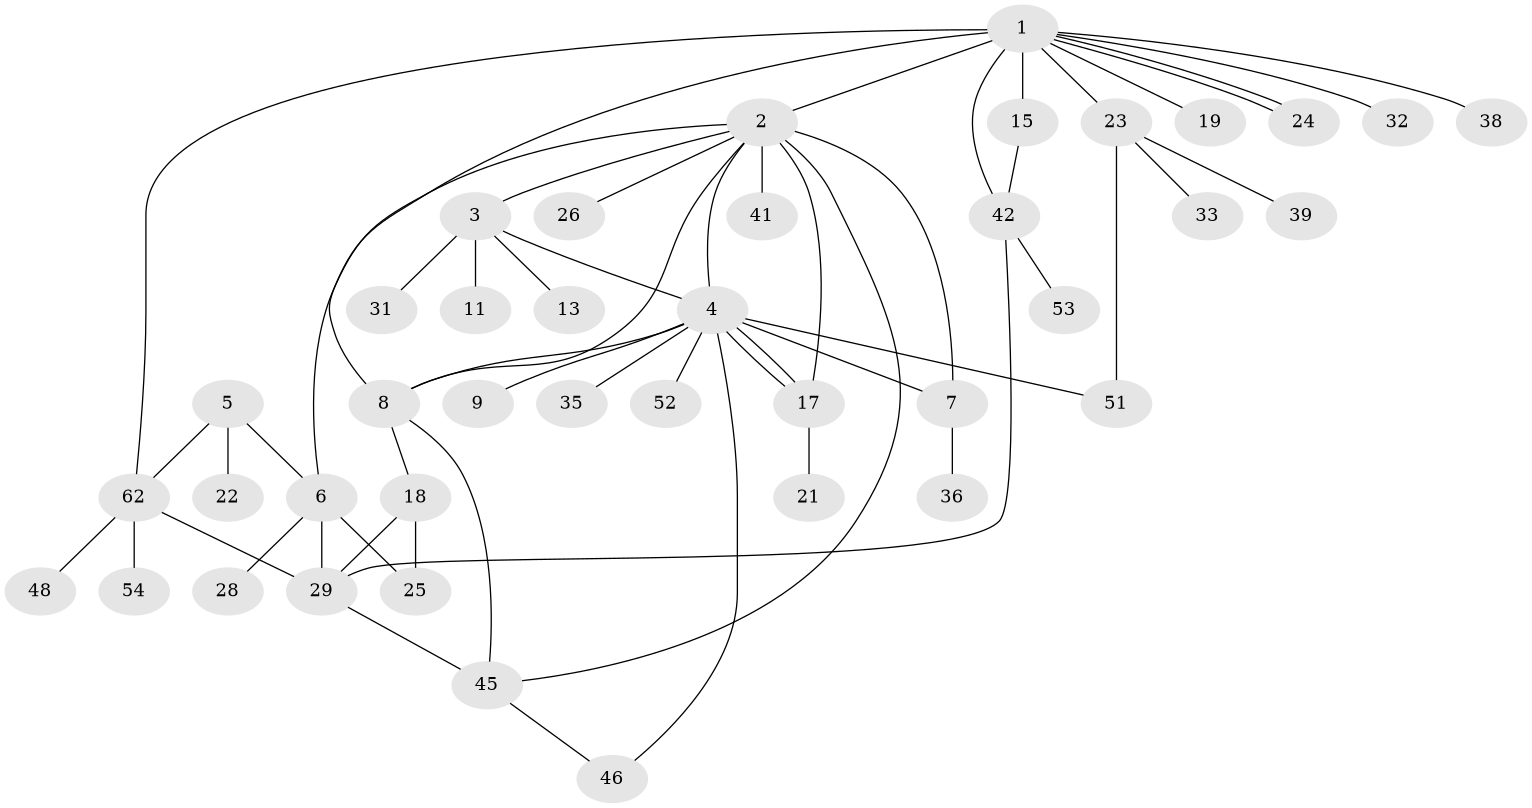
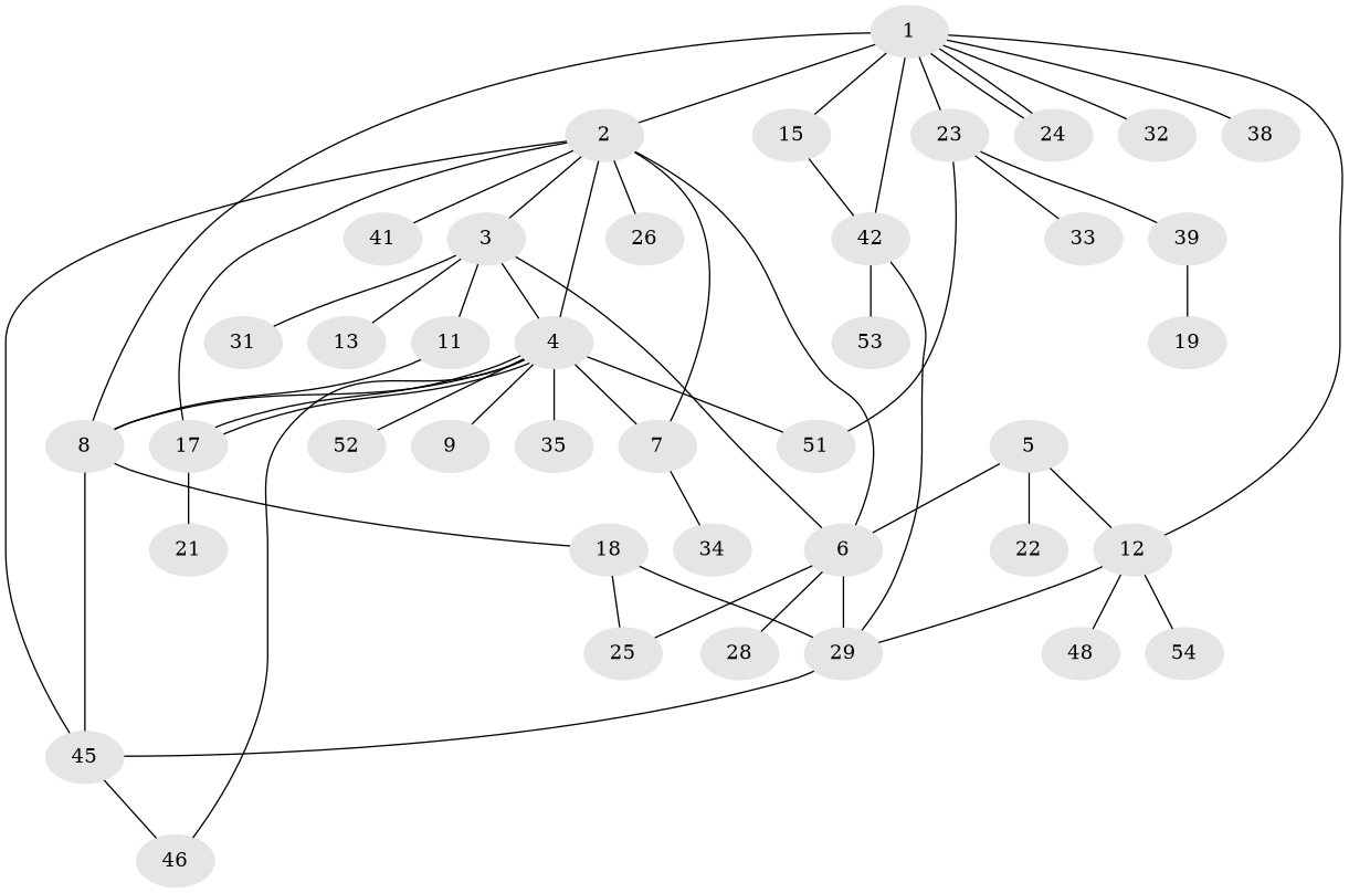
  graph {
    node [color=gray90 style=filled]
    1 [super="+14"]
    2 [super="+40"]
    8 [super="+44"]
-   12 [super="+47" label=62]
+   12 [super="+47"]
    15
    19 [super="+55"]
    23 [super="+49"]
    24
    32
    38
    42 [super="+50"]
    3 [super="+16"]
    4 [super="+30"]
    6 [super="+37"]
    7 [super="+10"]
    17 [super="+20"]
    26
    41
    45 [super="+56"]
    18
    29 [super="+43"]
    48
    54
    51
    33
    39
    53
    11
    13
    31
    9
    35
    46
    52
    5 [super="+27"]
    22
    25 [super="+34"]
    28
-   36
+   36 [label=34]
    21
    1 -- 2 [weight=2]
    1 -- 8
    1 -- 12
    1 -- 15
-   1 -- 19
+   39 -- 19
    1 -- 23
    1 -- 24
    1 -- 24
    1 -- 32
    1 -- 38
    1 -- 42 [weight=2]
-   2 -- 8
+   11 -- 8
    2 -- 3
    2 -- 4
    2 -- 6
    2 -- 7
    2 -- 17
    2 -- 26
    2 -- 41
    2 -- 45
    8 -- 45 [weight=2]
    8 -- 18
    12 -- 29
    12 -- 48
    12 -- 54
    15 -- 42
    23 -- 51
    23 -- 33
    23 -- 39
    42 -- 29
    42 -- 53
    3 -- 4
+   3 -- 6
    3 -- 11
    3 -- 13
    3 -- 31
    4 -- 8
    4 -- 7
    4 -- 17
    4 -- 17
    4 -- 51
    4 -- 9
    4 -- 35
    4 -- 46
    4 -- 52
    6 -- 29 [weight=2]
    6 -- 25
    6 -- 28
    7 -- 36
    17 -- 21
    45 -- 46
    18 -- 29
    18 -- 25
    29 -- 45
    5 -- 12
    5 -- 6
    5 -- 22
  }
